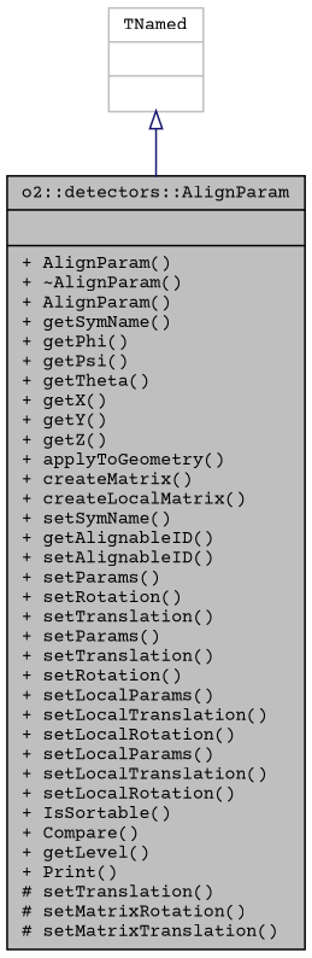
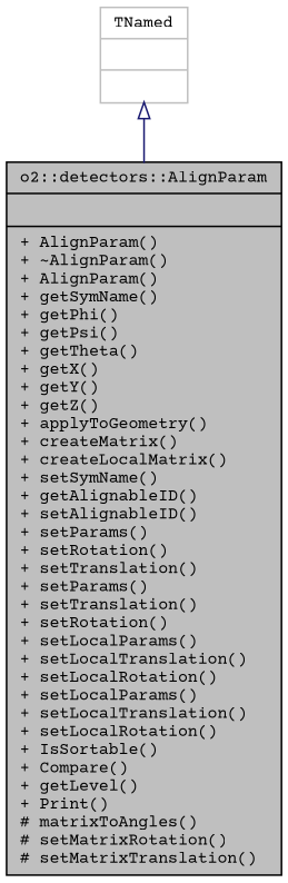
  digraph {
    fontname="Courier Prime"
    node [fontname="Courier Prime" fontsize=10 shape=record]
-   n1 [color=black fillcolor=grey75 fontcolor=black height=0.2 label="{o2::detectors::AlignParam\n||+ AlignParam()\l+ ~AlignParam()\l+ AlignParam()\l+ getSymName()\l+ getPhi()\l+ getPsi()\l+ getTheta()\l+ getX()\l+ getY()\l+ getZ()\l+ applyToGeometry()\l+ createMatrix()\l+ createLocalMatrix()\l+ setSymName()\l+ getAlignableID()\l+ setAlignableID()\l+ setParams()\l+ setRotation()\l+ setTranslation()\l+ setParams()\l+ setTranslation()\l+ setRotation()\l+ setLocalParams()\l+ setLocalTranslation()\l+ setLocalRotation()\l+ setLocalParams()\l+ setLocalTranslation()\l+ setLocalRotation()\l+ IsSortable()\l+ Compare()\l+ getLevel()\l+ Print()\l# setTranslation()\l# setMatrixRotation()\l# setMatrixTranslation()\l}" style=filled width=0.4]
+   n1 [color=black fillcolor=grey75 fontcolor=black height=0.2 label="{o2::detectors::AlignParam\n||+ AlignParam()\l+ ~AlignParam()\l+ AlignParam()\l+ getSymName()\l+ getPhi()\l+ getPsi()\l+ getTheta()\l+ getX()\l+ getY()\l+ getZ()\l+ applyToGeometry()\l+ createMatrix()\l+ createLocalMatrix()\l+ setSymName()\l+ getAlignableID()\l+ setAlignableID()\l+ setParams()\l+ setRotation()\l+ setTranslation()\l+ setParams()\l+ setTranslation()\l+ setRotation()\l+ setLocalParams()\l+ setLocalTranslation()\l+ setLocalRotation()\l+ setLocalParams()\l+ setLocalTranslation()\l+ setLocalRotation()\l+ IsSortable()\l+ Compare()\l+ getLevel()\l+ Print()\l# matrixToAngles()\l# setMatrixRotation()\l# setMatrixTranslation()\l}" style=filled width=0.4]
    n2 [color=grey75 height=0.2 label="{TNamed\n||}" width=0.4]
    n2 -> n1 [arrowtail=onormal color=midnightblue dir=back fontname="Courier Prime" fontsize=10 labelfontname=Helvetica labelfontsize=10 style=solid]
  }
